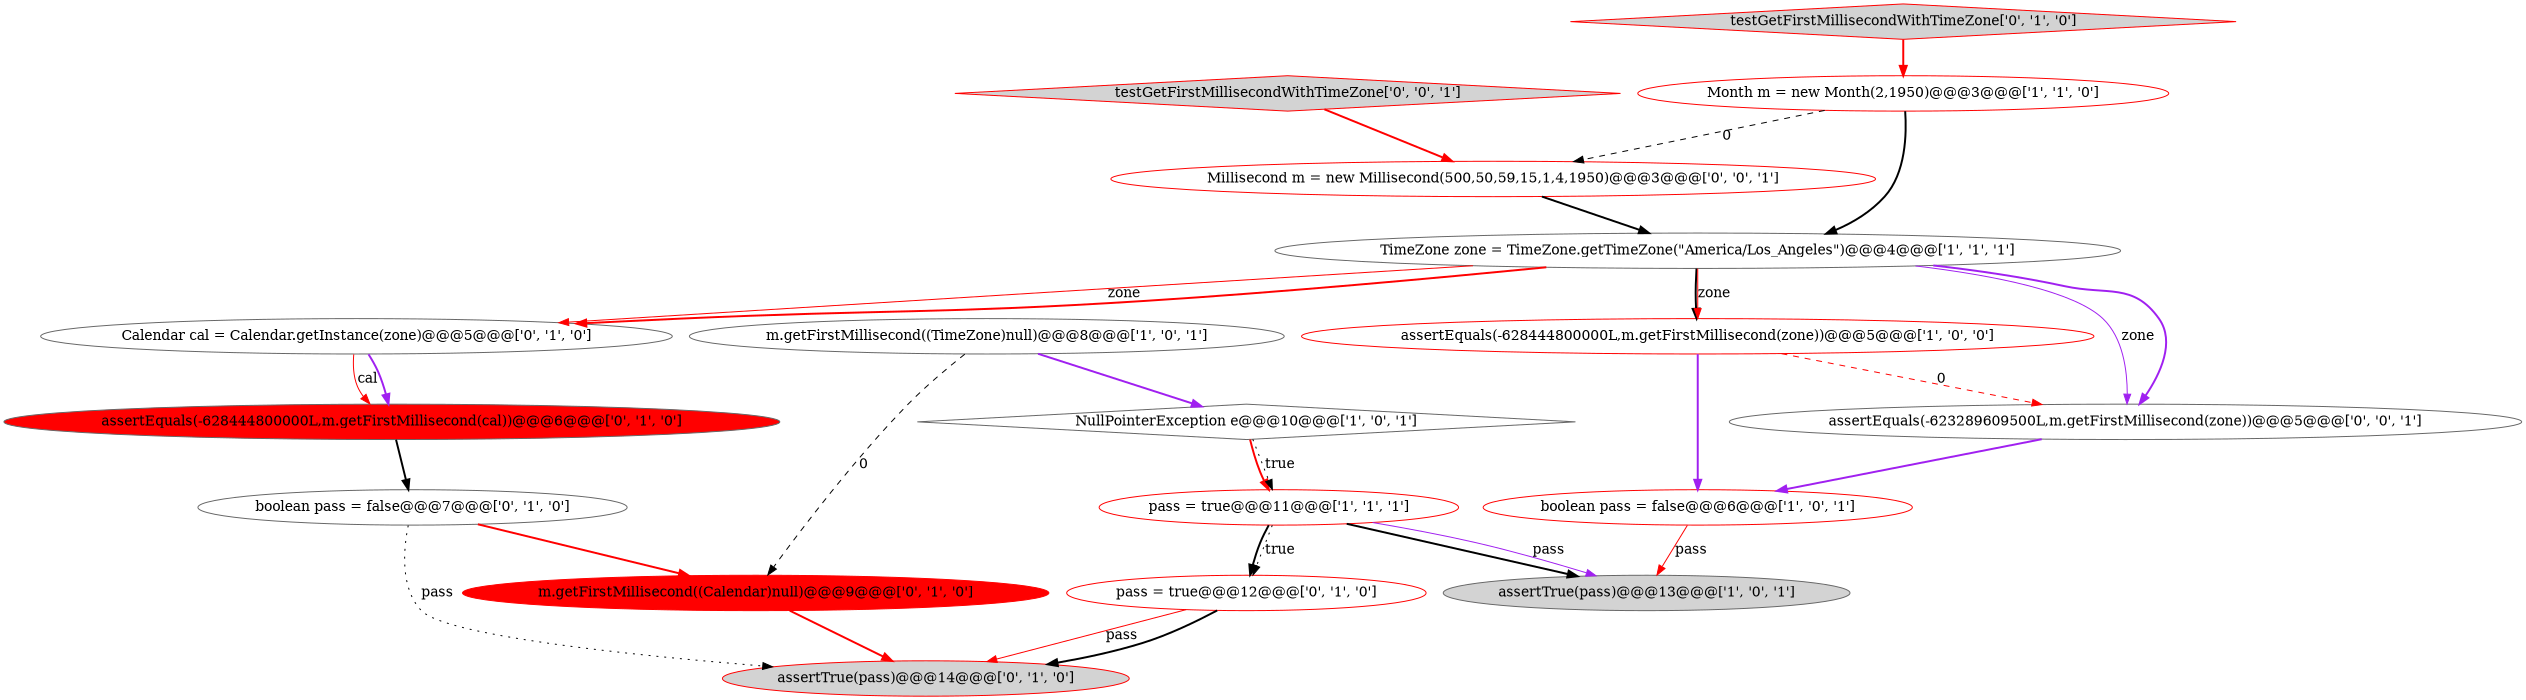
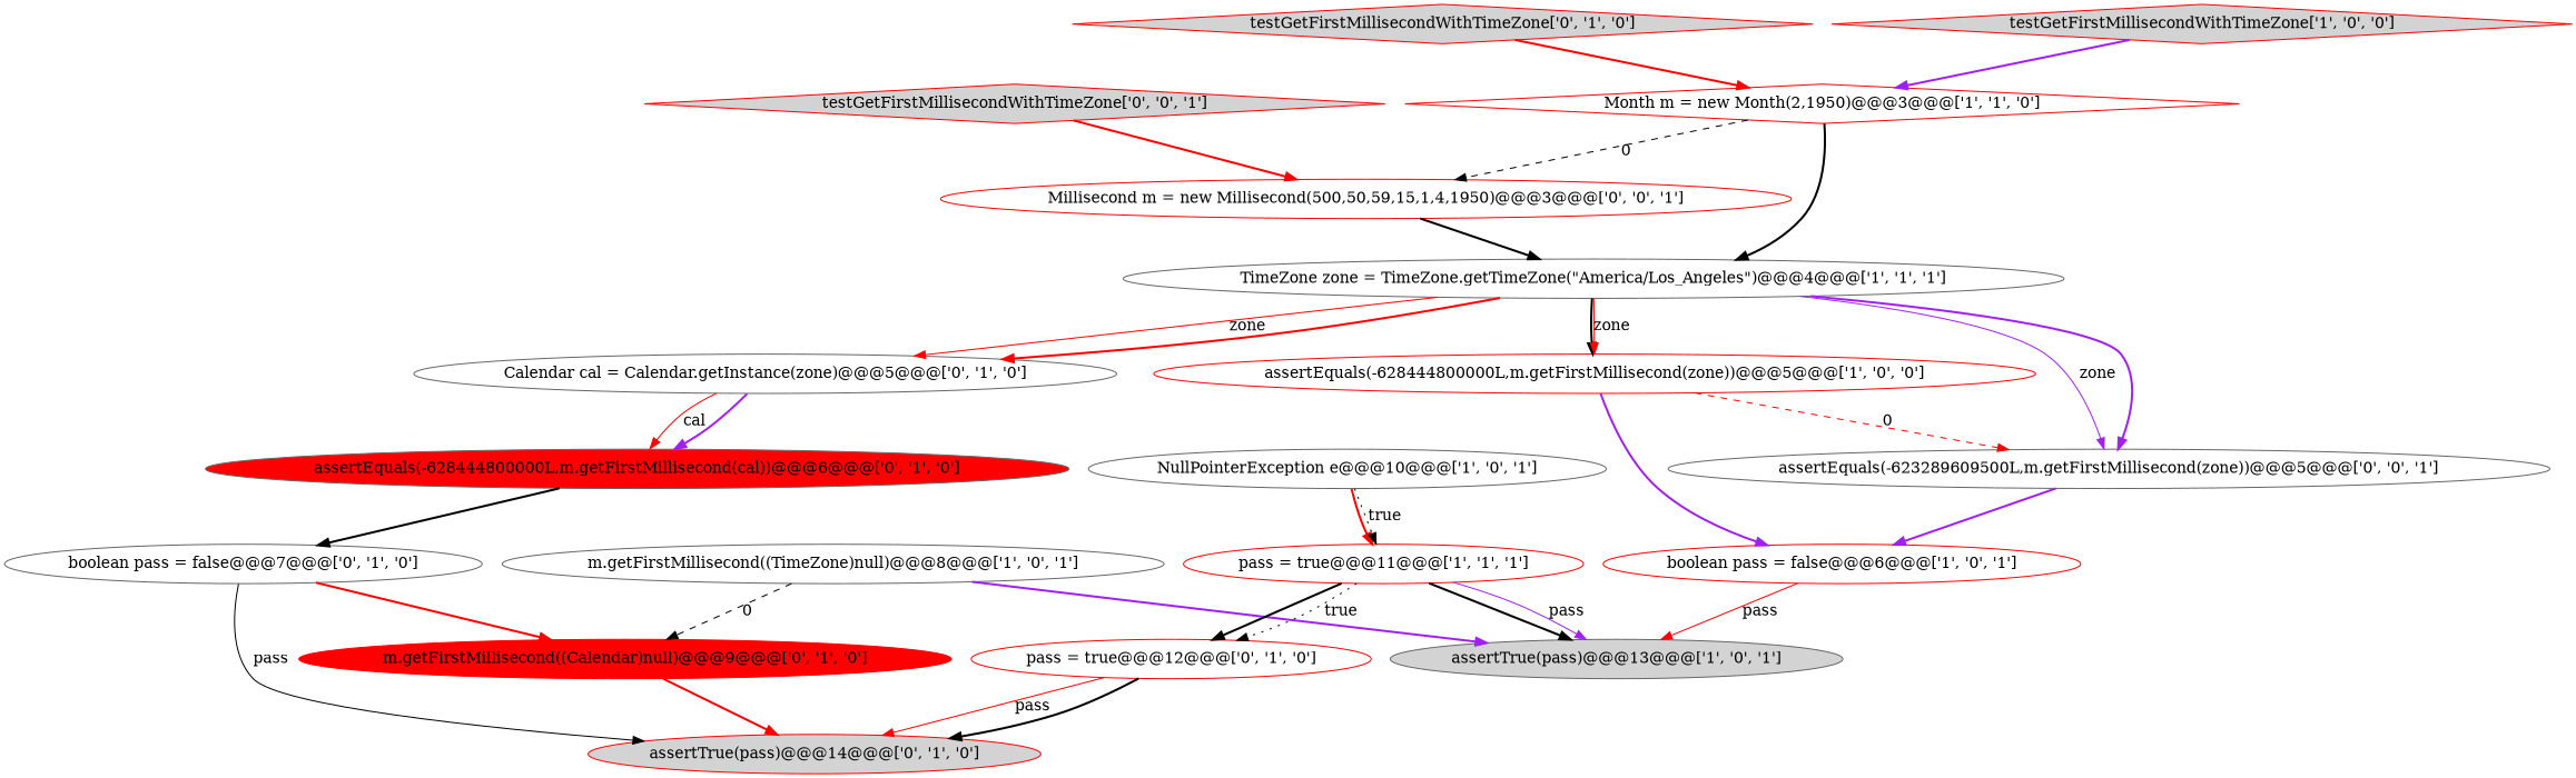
  digraph {
    node [color=red fillcolor=white shape=ellipse style=filled]
    edge [color=black style=bold]
    n1 [color=gray40 fillcolor=red label="assertEquals(-628444800000L,m.getFirstMillisecond(cal))@@@6@@@['0', '1', '0']"]
    n2 [color=gray40 label="boolean pass = false@@@7@@@['0', '1', '0']"]
    n3 [fillcolor=lightgray label="assertTrue(pass)@@@14@@@['0', '1', '0']"]
    n4 [fillcolor=red label="m.getFirstMillisecond((Calendar)null)@@@9@@@['0', '1', '0']"]
    n5 [label="Millisecond m = new Millisecond(500,50,59,15,1,4,1950)@@@3@@@['0', '0', '1']"]
    n6 [color=gray40 label="TimeZone zone = TimeZone.getTimeZone(\"America/Los_Angeles\")@@@4@@@['1', '1', '1']"]
    n7 [color=gray40 label="Calendar cal = Calendar.getInstance(zone)@@@5@@@['0', '1', '0']"]
    n8 [label="assertEquals(-628444800000L,m.getFirstMillisecond(zone))@@@5@@@['1', '0', '0']"]
    n9 [color=gray40 label="assertEquals(-623289609500L,m.getFirstMillisecond(zone))@@@5@@@['0', '0', '1']"]
    n10 [label="boolean pass = false@@@6@@@['1', '0', '1']"]
    n11 [color=gray40 fillcolor=lightgray label="assertTrue(pass)@@@13@@@['1', '0', '1']"]
    n12 [fillcolor=lightgray label="testGetFirstMillisecondWithTimeZone['0', '0', '1']" shape=diamond]
    n13 [label="pass = true@@@12@@@['0', '1', '0']"]
    n14 [color=gray40 label="m.getFirstMillisecond((TimeZone)null)@@@8@@@['1', '0', '1']"]
-   n15 [label="Month m = new Month(2,1950)@@@3@@@['1', '1', '0']"]
+   n15 [label="Month m = new Month(2,1950)@@@3@@@['1', '1', '0']" shape=diamond]
    n16 [fillcolor=lightgray label="testGetFirstMillisecondWithTimeZone['0', '1', '0']" shape=diamond]
-   n17 [color=gray40 label="NullPointerException e@@@10@@@['1', '0', '1']" shape=diamond]
+   n17 [color=gray40 label="NullPointerException e@@@10@@@['1', '0', '1']"]
    n18 [label="pass = true@@@11@@@['1', '1', '1']"]
+   n19 [fillcolor=lightgray label="testGetFirstMillisecondWithTimeZone['1', '0', '0']" shape=diamond]
    n1 -> n2
-   n2 -> n3 [label=pass style=dotted]
+   n2 -> n3 [label=pass style=solid]
    n2 -> n4 [color=red]
    n4 -> n3 [color=red]
    n5 -> n6
    n6 -> n7 [color=red label=zone style=solid]
    n6 -> n7 [color=red]
    n6 -> n8
    n6 -> n8 [color=red label=zone style=solid]
    n6 -> n9 [color=purple label=zone style=solid]
    n6 -> n9 [color=purple]
    n7 -> n1 [color=red label=cal style=solid]
    n7 -> n1 [color=purple]
    n8 -> n9 [color=red label=0 style=dashed]
    n8 -> n10 [color=purple]
    n9 -> n10 [color=purple]
    n10 -> n11 [color=red label=pass style=solid]
    n12 -> n5 [color=red]
    n13 -> n3 [color=red label=pass style=solid]
    n13 -> n3
    n14 -> n4 [label=0 style=dashed]
-   n14 -> n17 [color=purple]
+   n14 -> n11 [color=purple]
    n15 -> n5 [label=0 style=dashed]
    n15 -> n6
    n16 -> n15 [color=red]
    n17 -> n18 [color=red]
    n17 -> n18 [label=true style=dotted]
    n18 -> n11
    n18 -> n11 [color=purple label=pass style=solid]
    n18 -> n13
    n18 -> n13 [label=true style=dotted]
+   n19 -> n15 [color=purple]
  }
